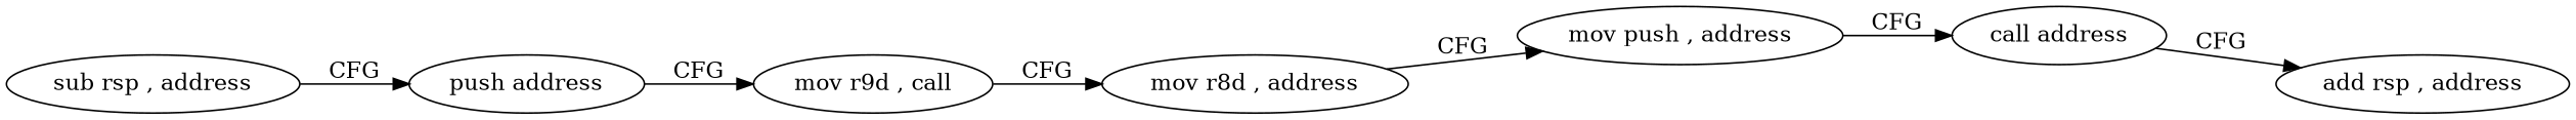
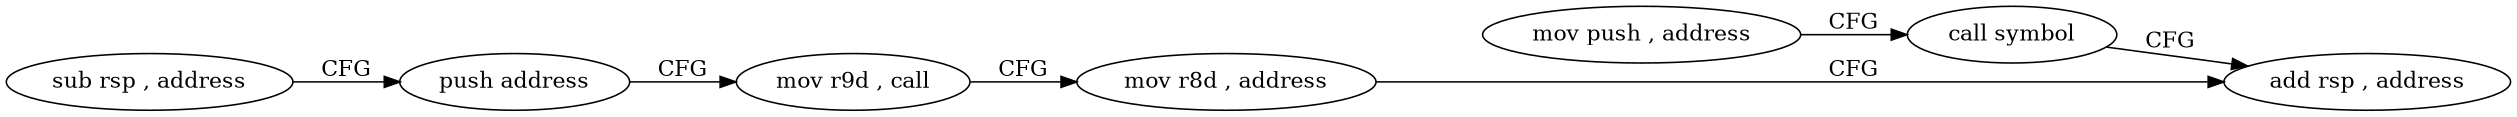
  digraph {
    rankdir=LR
    n1 [label="sub rsp , address"]
    n2 [label="push address"]
    n3 [label="mov r9d , call"]
    n4 [label="mov r8d , address"]
    n5 [label="mov push , address"]
-   n6 [label="call address"]
+   n6 [label="call symbol"]
    n7 [label="add rsp , address"]
    n1 -> n2 [label=CFG]
    n2 -> n3 [label=CFG]
    n3 -> n4 [label=CFG]
-   n4 -> n5 [label=CFG]
+   n4 -> n7 [label=CFG]
    n5 -> n6 [label=CFG]
    n6 -> n7 [label=CFG]
  }
